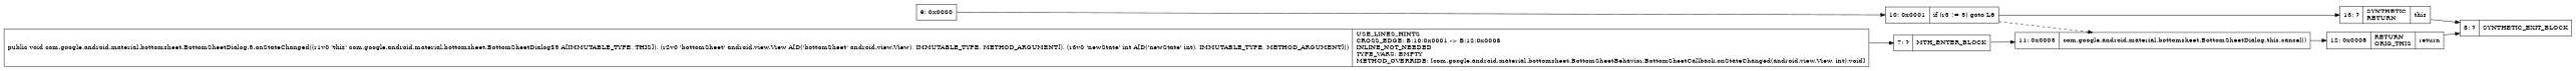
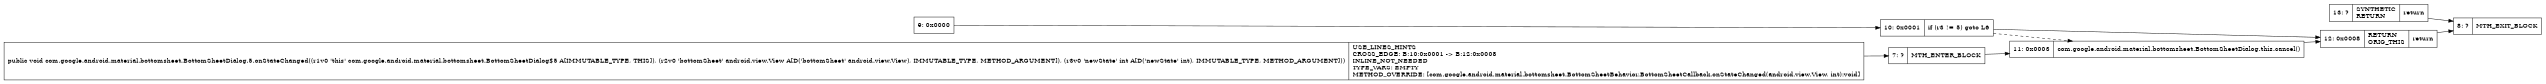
  digraph {
    rankdir=LR
    node [shape=record]
    n1 [label="{7\:\ ?|MTH_ENTER_BLOCK\l}"]
    n2 [label="{11\:\ 0x0003|com.google.android.material.bottomsheet.BottomSheetDialog.this.cancel()\l}"]
    n3 [label="{9\:\ 0x0000}"]
    n4 [label="{10\:\ 0x0001|if (r3 != 5) goto L6\l}"]
-   n5 [label="{13\:\ ?|SYNTHETIC\lRETURN\l|this\l}"]
+   n5 [label="{13\:\ ?|SYNTHETIC\lRETURN\l|return\l}"]
    n6 [label="{12\:\ 0x0008|RETURN\lORIG_THIS\l|return\l}"]
-   n7 [label="{8\:\ ?|SYNTHETIC_EXIT_BLOCK\l}"]
+   n7 [label="{8\:\ ?|MTH_EXIT_BLOCK\l}"]
    n8 [label="{public void com.google.android.material.bottomsheet.BottomSheetDialog.5.onStateChanged((r1v0 'this' com.google.android.material.bottomsheet.BottomSheetDialog$5 A[IMMUTABLE_TYPE, THIS]), (r2v0 'bottomSheet' android.view.View A[D('bottomSheet' android.view.View), IMMUTABLE_TYPE, METHOD_ARGUMENT]), (r3v0 'newState' int A[D('newState' int), IMMUTABLE_TYPE, METHOD_ARGUMENT]))  | USE_LINES_HINTS\lCROSS_EDGE: B:10:0x0001 \-\> B:12:0x0008\lINLINE_NOT_NEEDED\lTYPE_VARS: EMPTY\lMETHOD_OVERRIDE: [com.google.android.material.bottomsheet.BottomSheetBehavior.BottomSheetCallback.onStateChanged(android.view.View, int):void]\l}"]
    n1 -> n2
    n2 -> n6
    n3 -> n4
    n4 -> n2 [style=dashed]
-   n4 -> n5
+   n4 -> n6
    n5 -> n7
    n6 -> n7
    n8 -> n1
  }
